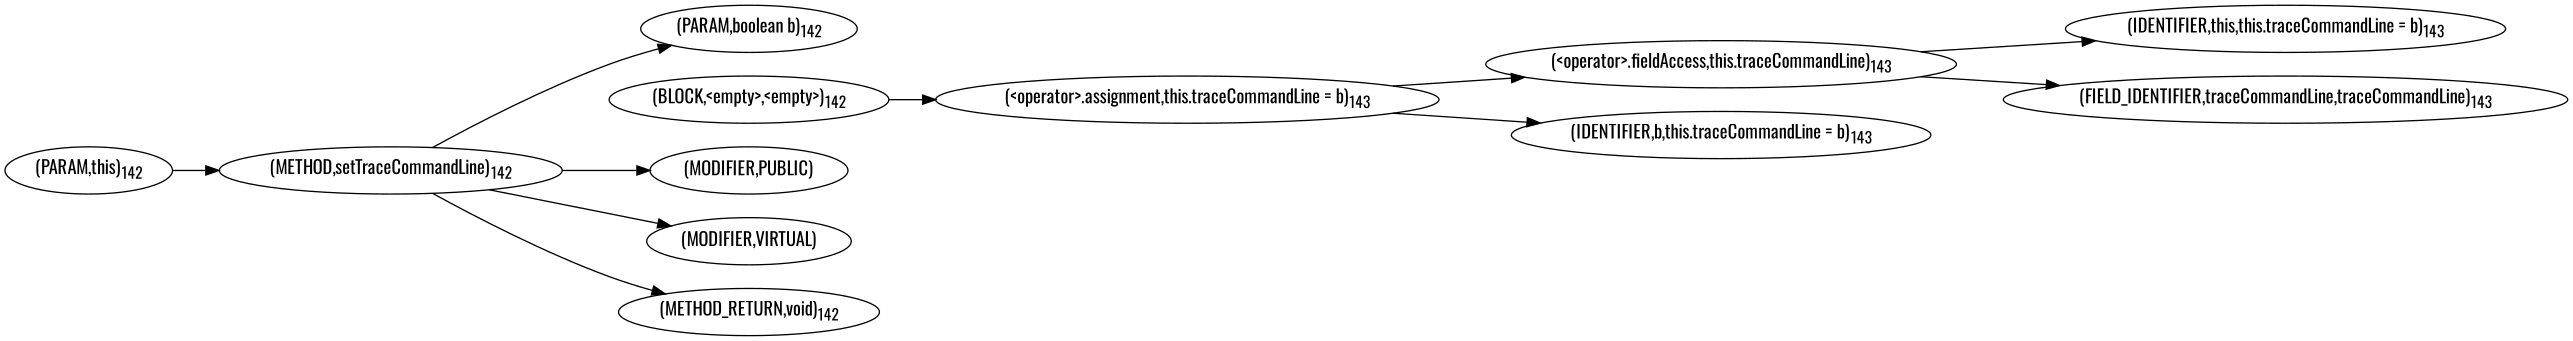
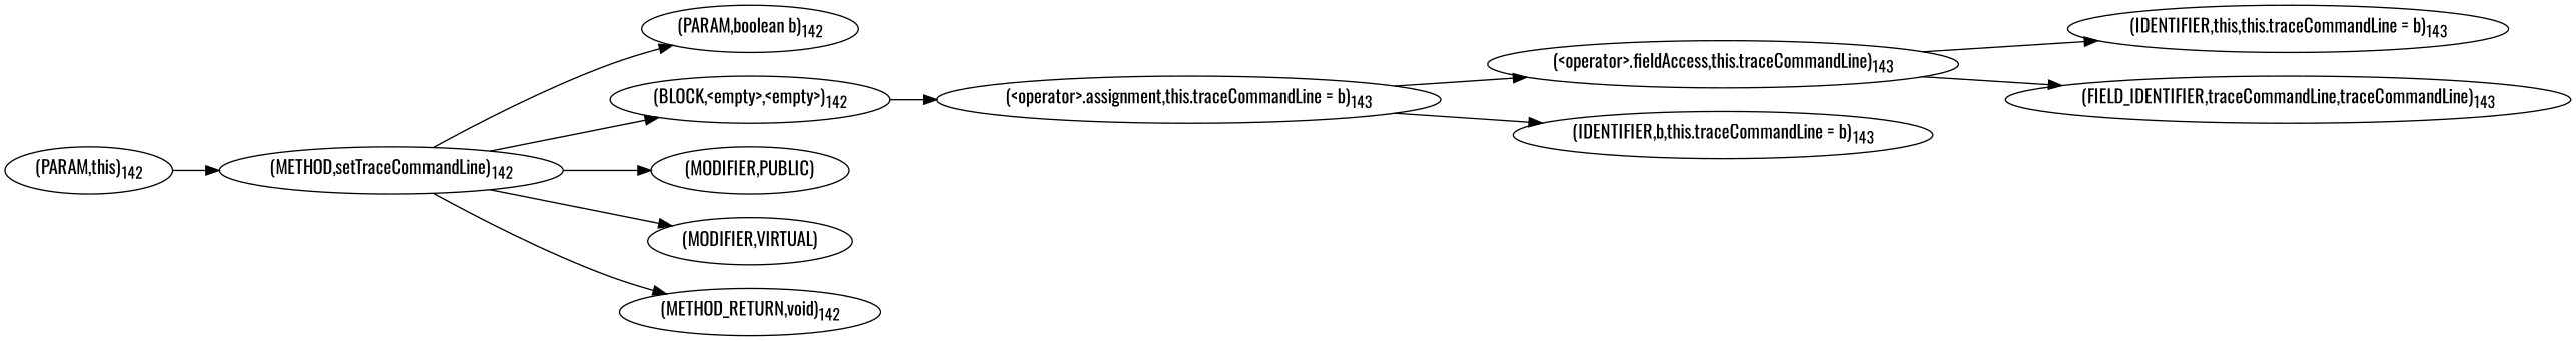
  digraph {
    fontname=Oswald
    rankdir=LR
    node [fontname=Oswald]
    edge [fontname=Oswald]
    n1 [label=<(METHOD,setTraceCommandLine)<SUB>142</SUB>>]
    n2 [label=<(PARAM,boolean b)<SUB>142</SUB>>]
    n3 [label=<(BLOCK,&lt;empty&gt;,&lt;empty&gt;)<SUB>142</SUB>>]
    n4 [label=<(MODIFIER,PUBLIC)>]
    n5 [label=<(MODIFIER,VIRTUAL)>]
    n6 [label=<(METHOD_RETURN,void)<SUB>142</SUB>>]
    n7 [label=<(PARAM,this)<SUB>142</SUB>>]
    n8 [label=<(&lt;operator&gt;.assignment,this.traceCommandLine = b)<SUB>143</SUB>>]
    n9 [label=<(&lt;operator&gt;.fieldAccess,this.traceCommandLine)<SUB>143</SUB>>]
    n10 [label=<(IDENTIFIER,b,this.traceCommandLine = b)<SUB>143</SUB>>]
    n11 [label=<(IDENTIFIER,this,this.traceCommandLine = b)<SUB>143</SUB>>]
    n12 [label=<(FIELD_IDENTIFIER,traceCommandLine,traceCommandLine)<SUB>143</SUB>>]
    n1 -> n2
+   n1 -> n3
    n1 -> n4
    n1 -> n5
    n1 -> n6
    n3 -> n8
    n7 -> n1
    n8 -> n9
    n8 -> n10
    n9 -> n11
    n9 -> n12
  }
